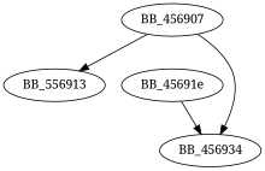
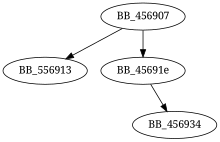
  digraph {
    fontname="Noto Serif"
    node [fontname="Noto Serif"]
    edge [fontname="Noto Serif"]
    n1 [label=BB_556913]
    BB_456907
    BB_45691e
    BB_456934
    BB_456907 -> n1
-   BB_456907 -> BB_456934
+   BB_456907 -> BB_45691e
    BB_45691e -> BB_456934
  }
